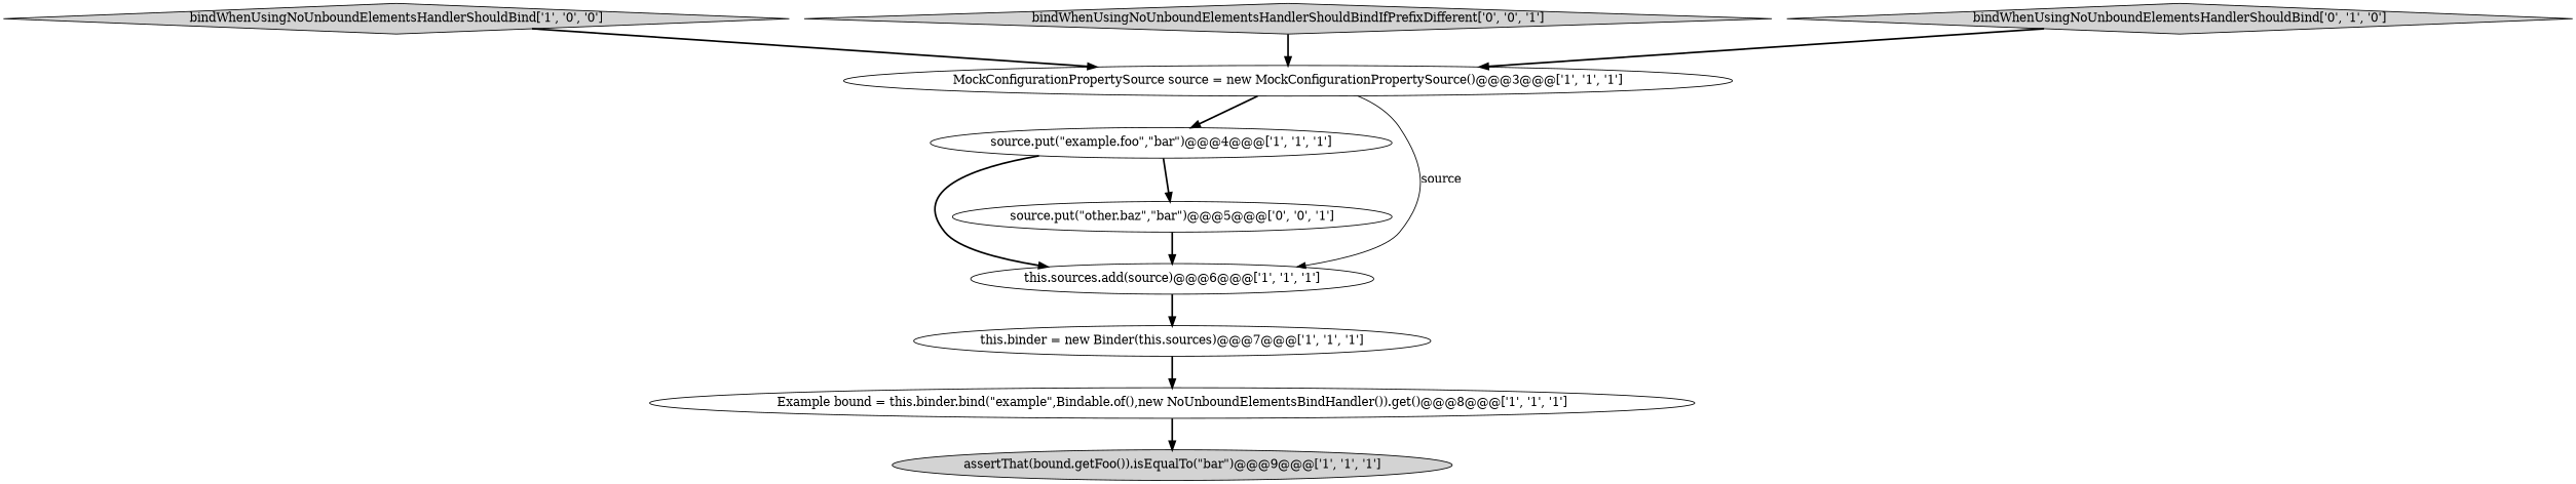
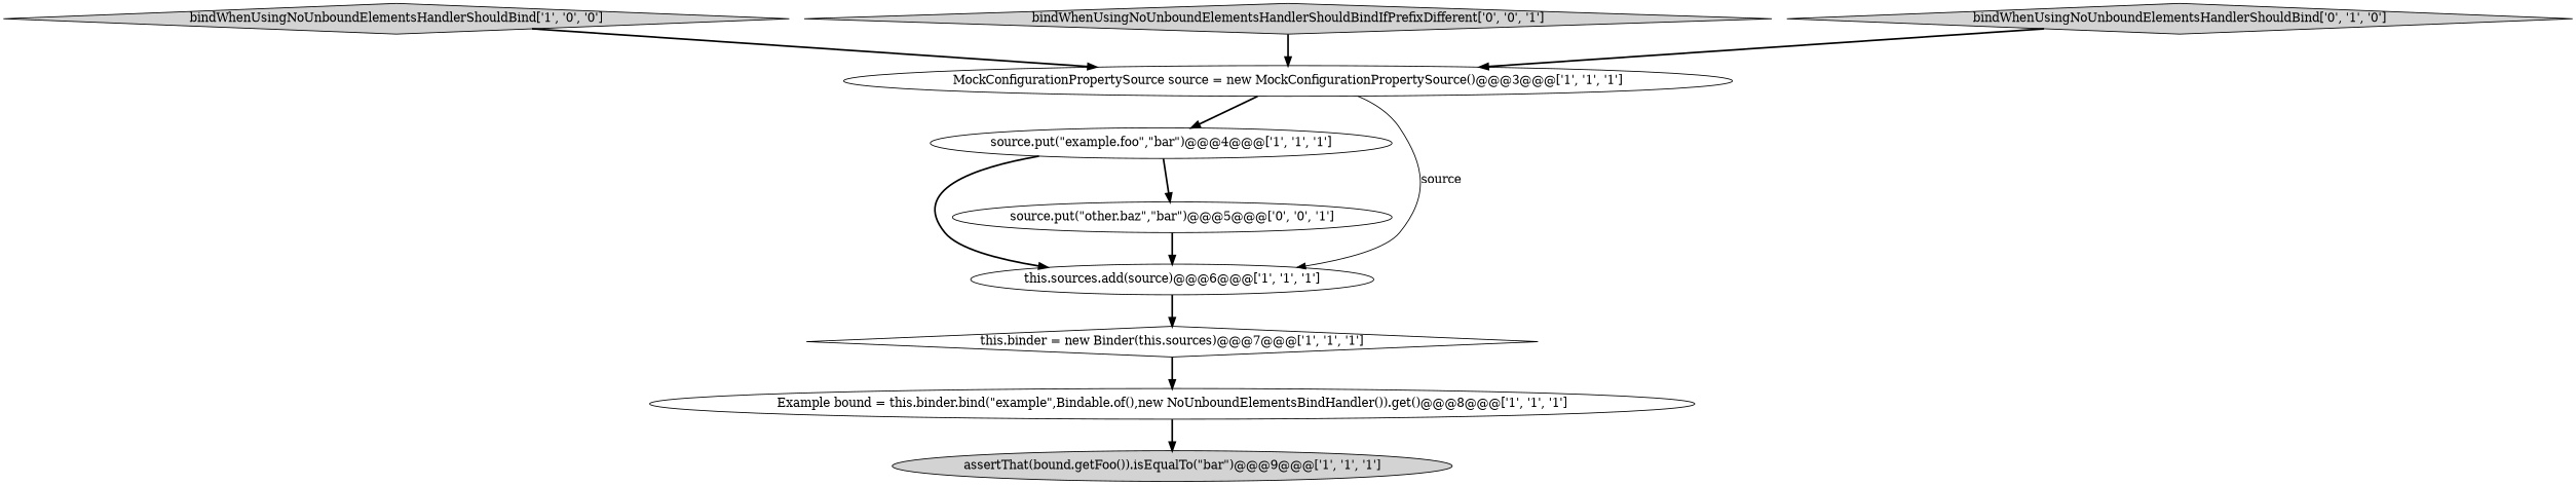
  digraph {
    node [fillcolor=white shape=ellipse style=filled]
    edge [style=bold]
    n1 [label="source.put(\"example.foo\",\"bar\")@@@4@@@['1', '1', '1']"]
    n2 [label="this.sources.add(source)@@@6@@@['1', '1', '1']"]
    n3 [label="source.put(\"other.baz\",\"bar\")@@@5@@@['0', '0', '1']"]
-   n4 [label="this.binder = new Binder(this.sources)@@@7@@@['1', '1', '1']"]
+   n4 [label="this.binder = new Binder(this.sources)@@@7@@@['1', '1', '1']" shape=diamond]
    n5 [label="Example bound = this.binder.bind(\"example\",Bindable.of(),new NoUnboundElementsBindHandler()).get()@@@8@@@['1', '1', '1']"]
    n6 [label="MockConfigurationPropertySource source = new MockConfigurationPropertySource()@@@3@@@['1', '1', '1']"]
    n7 [fillcolor=lightgray label="bindWhenUsingNoUnboundElementsHandlerShouldBind['1', '0', '0']" shape=diamond]
    n8 [fillcolor=lightgray label="bindWhenUsingNoUnboundElementsHandlerShouldBindIfPrefixDifferent['0', '0', '1']" shape=diamond]
    n9 [fillcolor=lightgray label="bindWhenUsingNoUnboundElementsHandlerShouldBind['0', '1', '0']" shape=diamond]
    n10 [fillcolor=lightgray label="assertThat(bound.getFoo()).isEqualTo(\"bar\")@@@9@@@['1', '1', '1']"]
    n1 -> n2
    n1 -> n3
    n2 -> n4
    n3 -> n2
    n4 -> n5
    n5 -> n10
    n6 -> n1
    n6 -> n2 [label=source style=solid]
    n7 -> n6
    n8 -> n6
    n9 -> n6
  }
